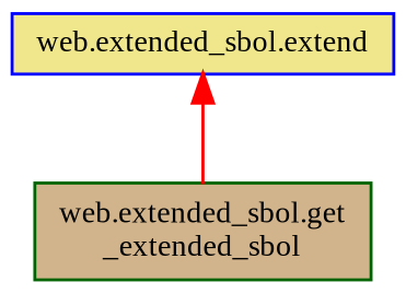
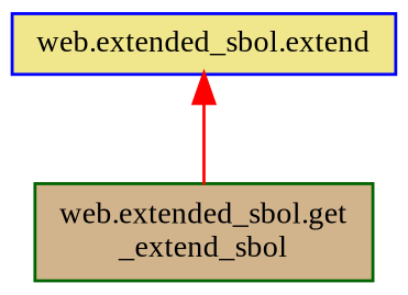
  digraph {
    rankdir=TB
    fontname="Liberation Serif"
    node [fontname="Liberation Serif" fontsize=10 shape=record style=filled]
    n1 [color=blue fillcolor=khaki fontcolor=black height=0.2 label="web.extended_sbol.extend" width=0.4]
-   n2 [color=darkgreen fillcolor=tan height=0.2 label="web.extended_sbol.get\l_extended_sbol" width=0.4]
+   n2 [color=darkgreen fillcolor=tan height=0.2 label="web.extended_sbol.get\l_extend_sbol" width=0.4]
    n1 -> n2 [color=red dir=back fontname="Liberation Serif" fontsize=10 labelfontname=Helvetica labelfontsize=10 style=solid]
  }
